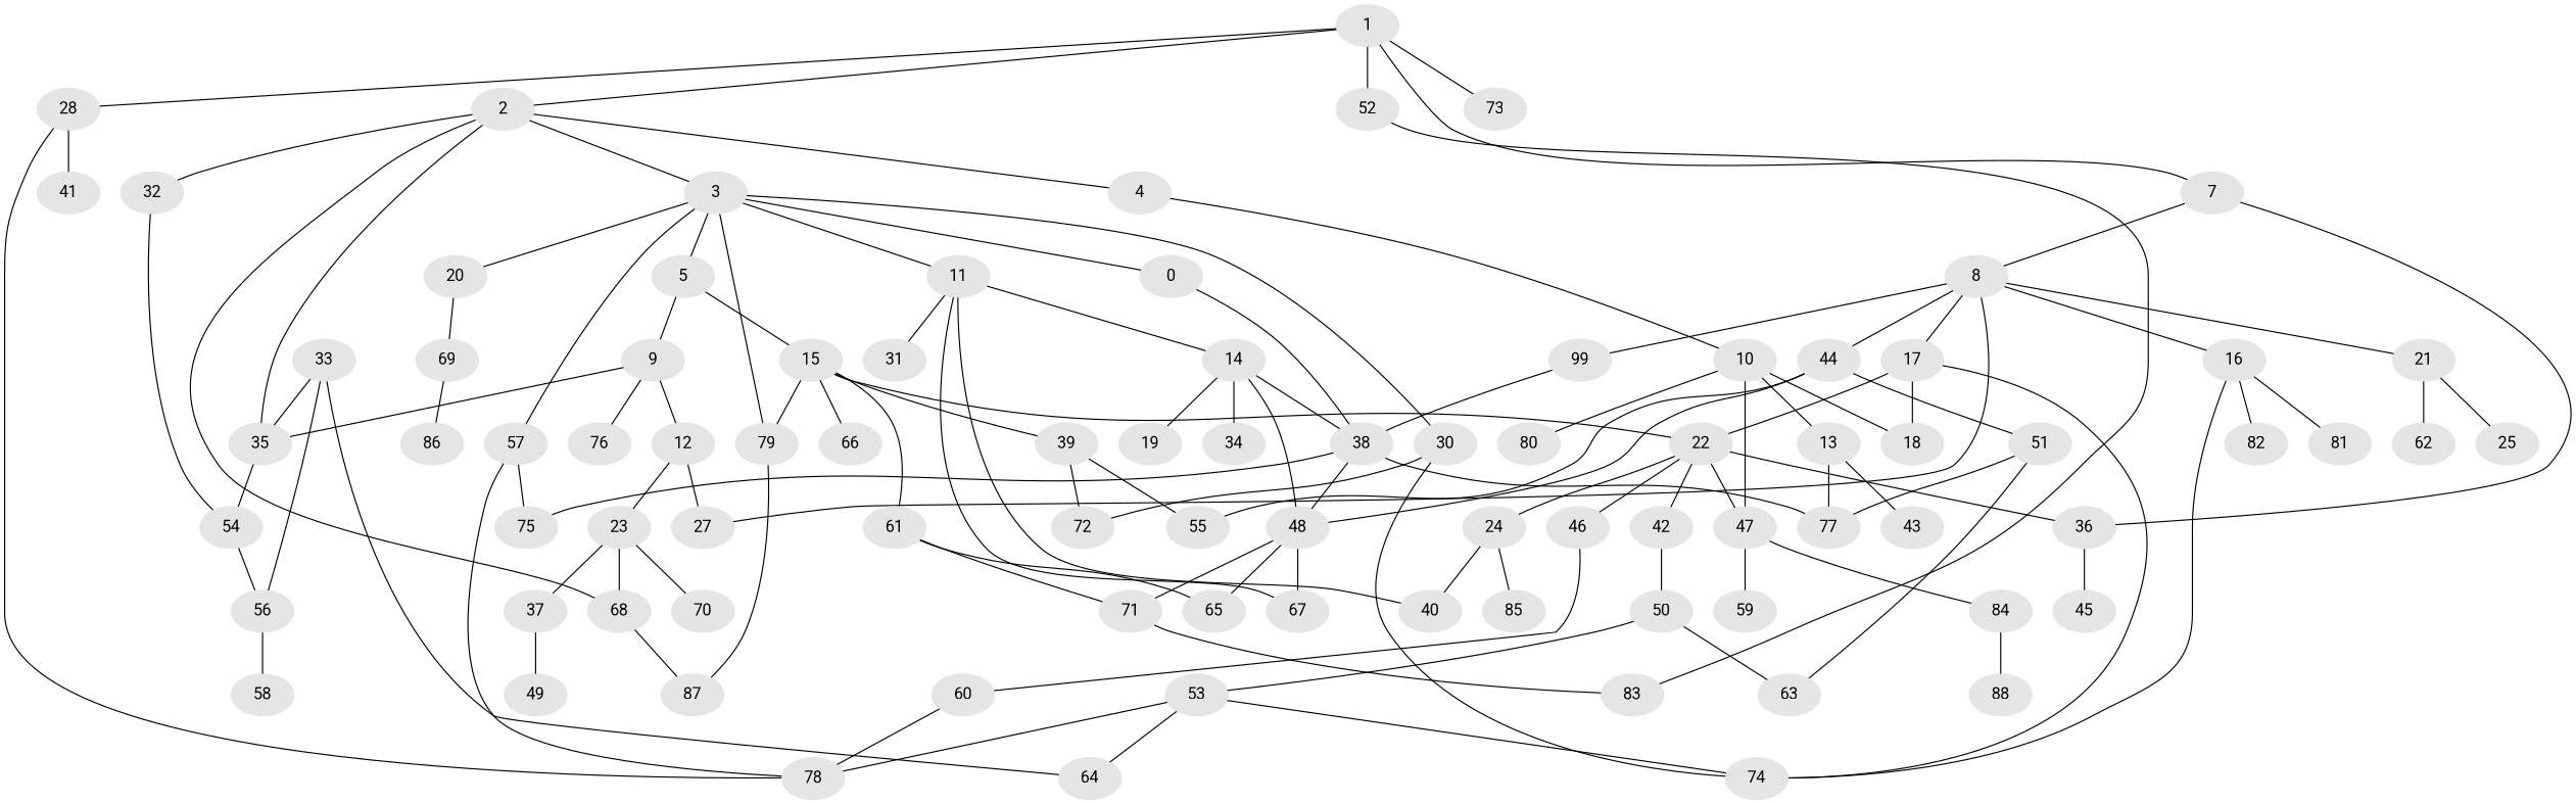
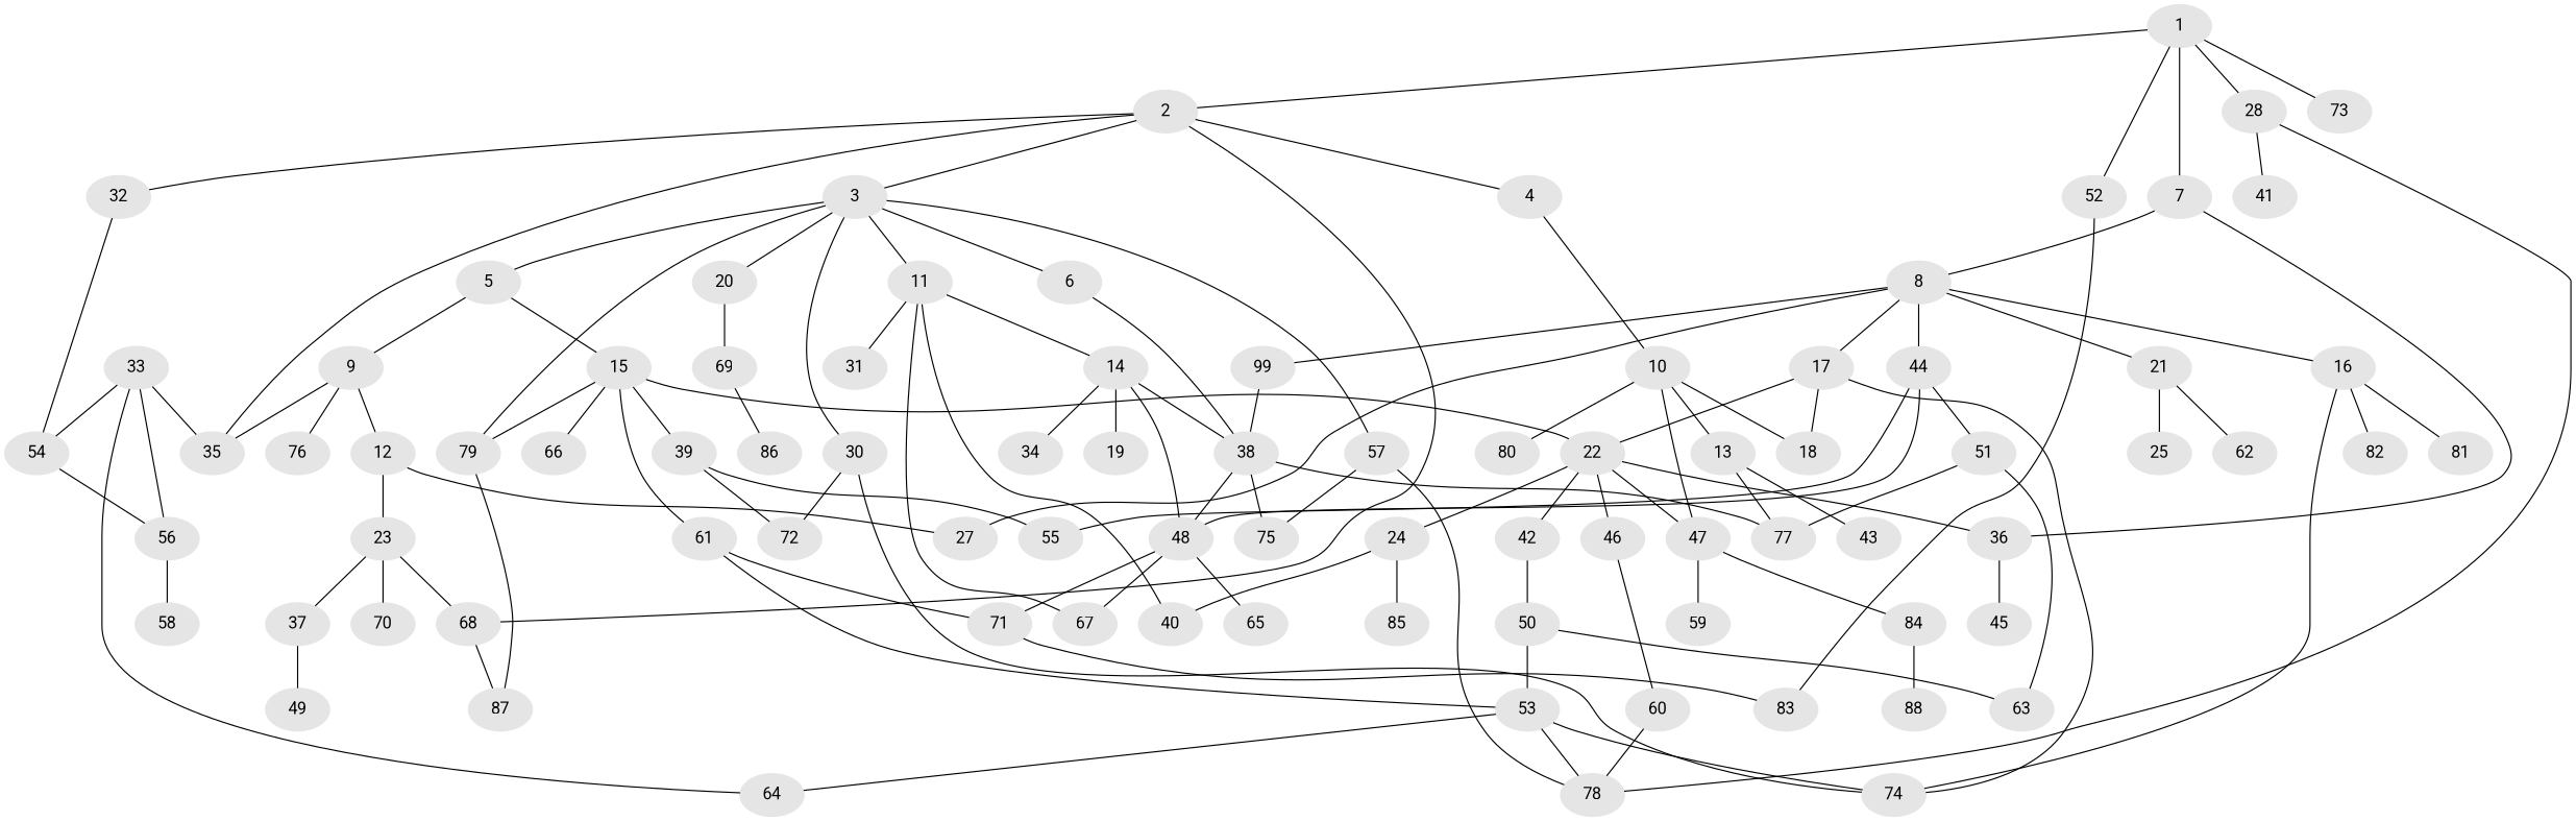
  graph {
    fontname=Roboto
    node [color=gray90 fontname=Roboto style=filled]
    edge [fontname=Roboto]
    1
    2
    7
    28
    52
    73
    3
    4
    32
    35
    68
    8
    36
    41
    78
    83
    5
-   6 [label=0]
+   6
    11
    20
    30
    57
    79
    10
    54
    87
    9
    15
    38
    14
    31
    40
    67
    69
    74
    72
    75
    13
    18
    47
    80
    12
    76
    22
    39
    61
    66
    77
    48
    16
    17
    21
    27
    n54 [label=99]
    44
    45
    81
    82
    25
    62
    55
    51
    23
    43
    84
    59
    19
    34
    37
    70
    65
    71
    24
    42
    46
    86
    85
    50
    60
    49
    33
    56
    64
    58
    53
    63
    88
    1 -- 2
    1 -- 7
    1 -- 28
    1 -- 52
    1 -- 73
    2 -- 3
    2 -- 4
    2 -- 32
    2 -- 35
    2 -- 68
    7 -- 8
    7 -- 36
    28 -- 41
    28 -- 78
    52 -- 83
    3 -- 5
    3 -- 6
    3 -- 11
    3 -- 20
    3 -- 30
    3 -- 57
    3 -- 79
    4 -- 10
    32 -- 54
-   35 -- 54
+   33 -- 54
    68 -- 87
    8 -- 16
    8 -- 17
    8 -- 21
    8 -- 27
    8 -- n54
    8 -- 44
    36 -- 45
    5 -- 9
    5 -- 15
    6 -- 38
    11 -- 14
    11 -- 31
    11 -- 40
    11 -- 67
    20 -- 69
    30 -- 74
    30 -- 72
    57 -- 78
    57 -- 75
    79 -- 87
    10 -- 13
    10 -- 18
    10 -- 47
    10 -- 80
    54 -- 56
    9 -- 35
    9 -- 12
    9 -- 76
    15 -- 79
    15 -- 22
    15 -- 39
    15 -- 61
    15 -- 66
    38 -- 75
    38 -- 77
    38 -- 48
    14 -- 38
    14 -- 48
    14 -- 19
    14 -- 34
    69 -- 86
    13 -- 77
    13 -- 43
    47 -- 84
    47 -- 59
    12 -- 27
    12 -- 23
    22 -- 36
    22 -- 47
    22 -- 24
    22 -- 42
    22 -- 46
    39 -- 72
    39 -- 55
-   61 -- 65
+   61 -- 53
    61 -- 71
    48 -- 67
    48 -- 65
    48 -- 71
    16 -- 74
    16 -- 81
    16 -- 82
    17 -- 74
    17 -- 18
    17 -- 22
    21 -- 25
    21 -- 62
    n54 -- 38
    44 -- 48
    44 -- 55
    44 -- 51
    51 -- 77
    51 -- 63
    23 -- 68
    23 -- 37
    23 -- 70
    84 -- 88
    37 -- 49
    71 -- 83
    24 -- 40
    24 -- 85
    42 -- 50
    46 -- 60
    50 -- 53
    50 -- 63
    60 -- 78
    33 -- 35
    33 -- 56
    33 -- 64
    56 -- 58
    53 -- 78
    53 -- 74
    53 -- 64
  }
